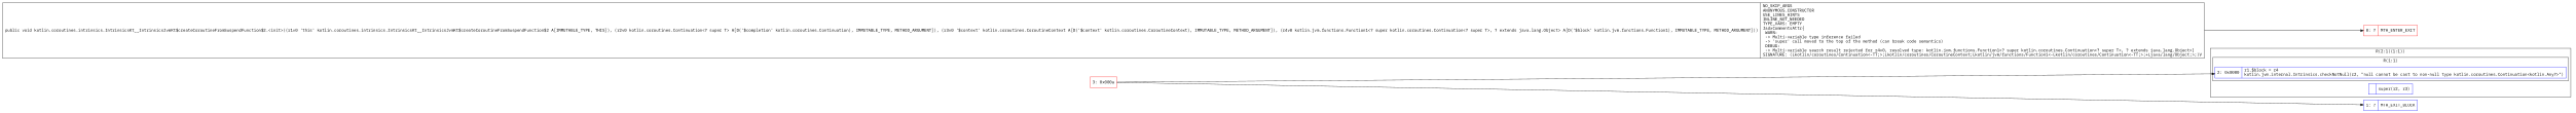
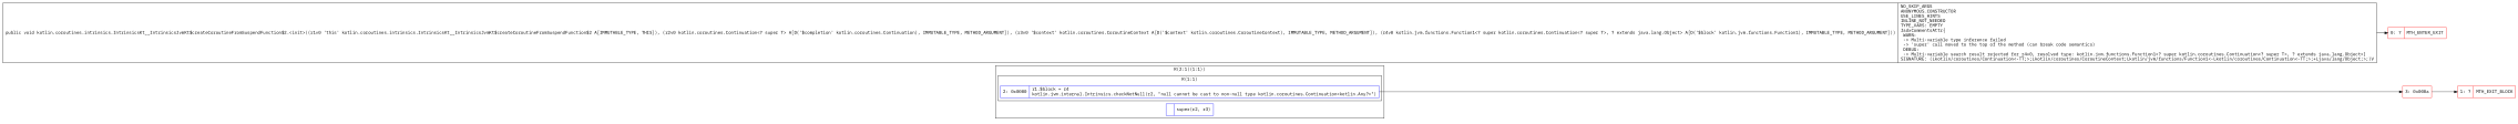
  digraph {
    fontname="IBM Plex Mono"
    rankdir=LR
    node [color=red fontname="IBM Plex Mono" shape=record]
    edge [fontname="IBM Plex Mono"]
    n1 [color=blue label="{2\:\ 0x0000|r1.$block = r4\lkotlin.jvm.internal.Intrinsics.checkNotNull(r2, \"null cannot be cast to non\-null type kotlin.coroutines.Continuation\<kotlin.Any?\>\")\l}"]
    n2 [color=blue label="{|super(r2, r3)\l}"]
    n3 [label="{3\:\ 0x000a}"]
-   n4 [color=blue label="{1\:\ ?|MTH_EXIT_BLOCK\l}"]
+   n4 [label="{1\:\ ?|MTH_EXIT_BLOCK\l}"]
    n5 [label="{0\:\ ?|MTH_ENTER_EXIT\l}"]
    n6 [label="{public void kotlin.coroutines.intrinsics.IntrinsicsKt__IntrinsicsJvmKt$createCoroutineFromSuspendFunction$2.\<init\>((r1v0 'this' kotlin.coroutines.intrinsics.IntrinsicsKt__IntrinsicsJvmKt$createCoroutineFromSuspendFunction$2 A[IMMUTABLE_TYPE, THIS]), (r2v0 kotlin.coroutines.Continuation\<? super T\> A[D('$completion' kotlin.coroutines.Continuation), IMMUTABLE_TYPE, METHOD_ARGUMENT]), (r3v0 '$context' kotlin.coroutines.CoroutineContext A[D('$context' kotlin.coroutines.CoroutineContext), IMMUTABLE_TYPE, METHOD_ARGUMENT]), (r4v0 kotlin.jvm.functions.Function1\<? super kotlin.coroutines.Continuation\<? super T\>, ? extends java.lang.Object\> A[D('$block' kotlin.jvm.functions.Function1), IMMUTABLE_TYPE, METHOD_ARGUMENT]))  | NO_SKIP_ARGS\lANONYMOUS_CONSTRUCTOR\lUSE_LINES_HINTS\lINLINE_NOT_NEEDED\lTYPE_VARS: EMPTY\lJadxCommentsAttr\{\l WARN: \l \-\> Multi\-variable type inference failed\l \-\> 'super' call moved to the top of the method (can break code semantics)\l DEBUG: \l \-\> Multi\-variable search result rejected for r4v0, resolved type: kotlin.jvm.functions.Function1\<? super kotlin.coroutines.Continuation\<? super T\>, ? extends java.lang.Object\>\}\lSIGNATURE: (Lkotlin\/coroutines\/Continuation\<\-TT;\>;Lkotlin\/coroutines\/CoroutineContext;Lkotlin\/jvm\/functions\/Function1\<\-Lkotlin\/coroutines\/Continuation\<\-TT;\>;+Ljava\/lang\/Object;\>;)V\l}" color=""]
    subgraph cluster_1 {
      label="R(2:1|(1:1))"
      n2
      subgraph cluster_2 {
        label="R(1:1)"
        n1
      }
    }
-   n3 -> n1
+   n1 -> n3
    n3 -> n4
    n6 -> n5
  }
